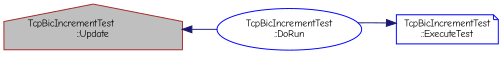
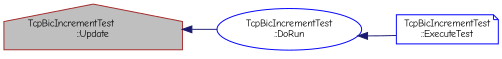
  digraph {
    fontname="Comic Neue"
    rankdir=LR
    node [color=blue fillcolor=white fontname="Comic Neue" fontsize=10 style=filled]
    edge [color=midnightblue dir=back fontname="Comic Neue" fontsize=10 labelfontname=Helvetica labelfontsize=10 style=solid]
    n1 [color=brown fillcolor=grey75 fontcolor=black height=0.2 label="TcpBicIncrementTest\l::Update" shape=house width=0.4]
    n2 [height=0.2 label="TcpBicIncrementTest\l::DoRun" shape=ellipse width=0.4]
    n3 [height=0.2 label="TcpBicIncrementTest\l::ExecuteTest" shape=note width=0.4]
    n1 -> n2
-   n3 -> n2
+   n2 -> n3
  }
